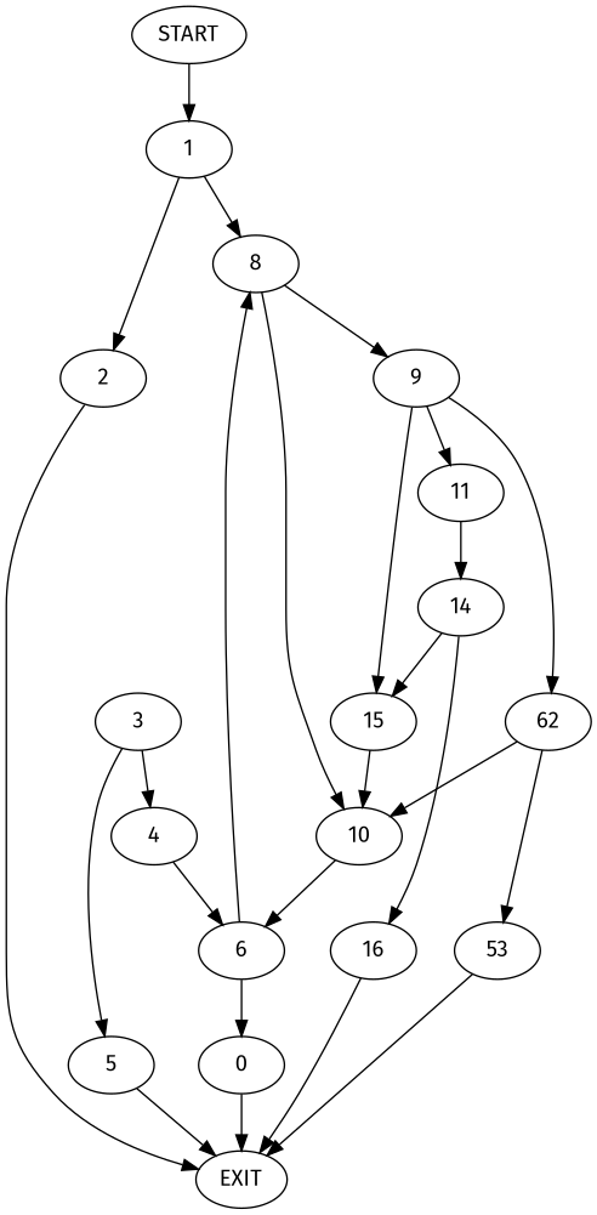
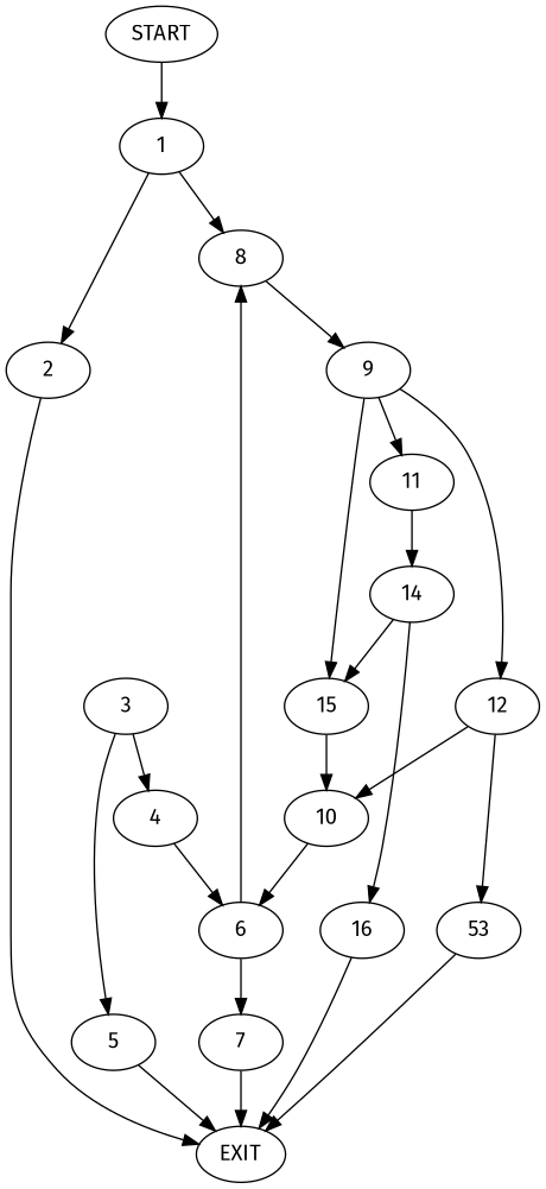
  digraph {
    fontname="Fira Sans"
    node [fontname="Fira Sans"]
    edge [fontname="Fira Sans"]
    n1 [label=START]
    1
    2
    8
    n5 [label=EXIT]
    3
    4
    5
    6
-   7 [label=0]
+   7
    9
    10
    11
-   12 [label=62]
+   12
    15
    14
    n17 [label=53]
    16
    n1 -> 1
    1 -> 2
    1 -> 8
    2 -> n5
    8 -> 9
-   8 -> 10
    3 -> 4
    3 -> 5
    4 -> 6
    5 -> n5
    6 -> 8
    6 -> 7
    7 -> n5
    9 -> 11
    9 -> 12
    9 -> 15
    10 -> 6
    11 -> 14
    12 -> 10
    12 -> n17
    15 -> 10
    14 -> 15
    14 -> 16
    n17 -> n5
    16 -> n5
  }
